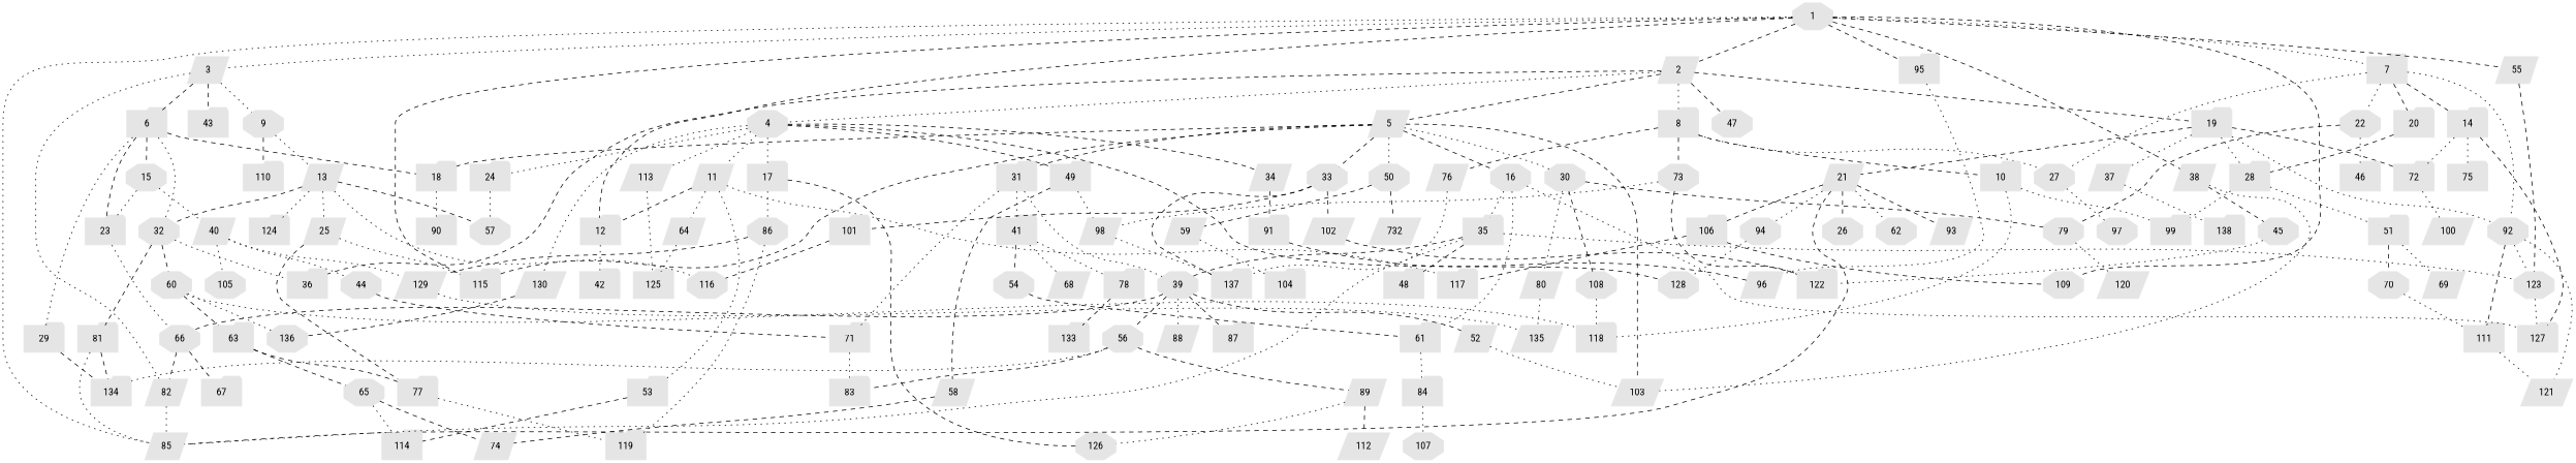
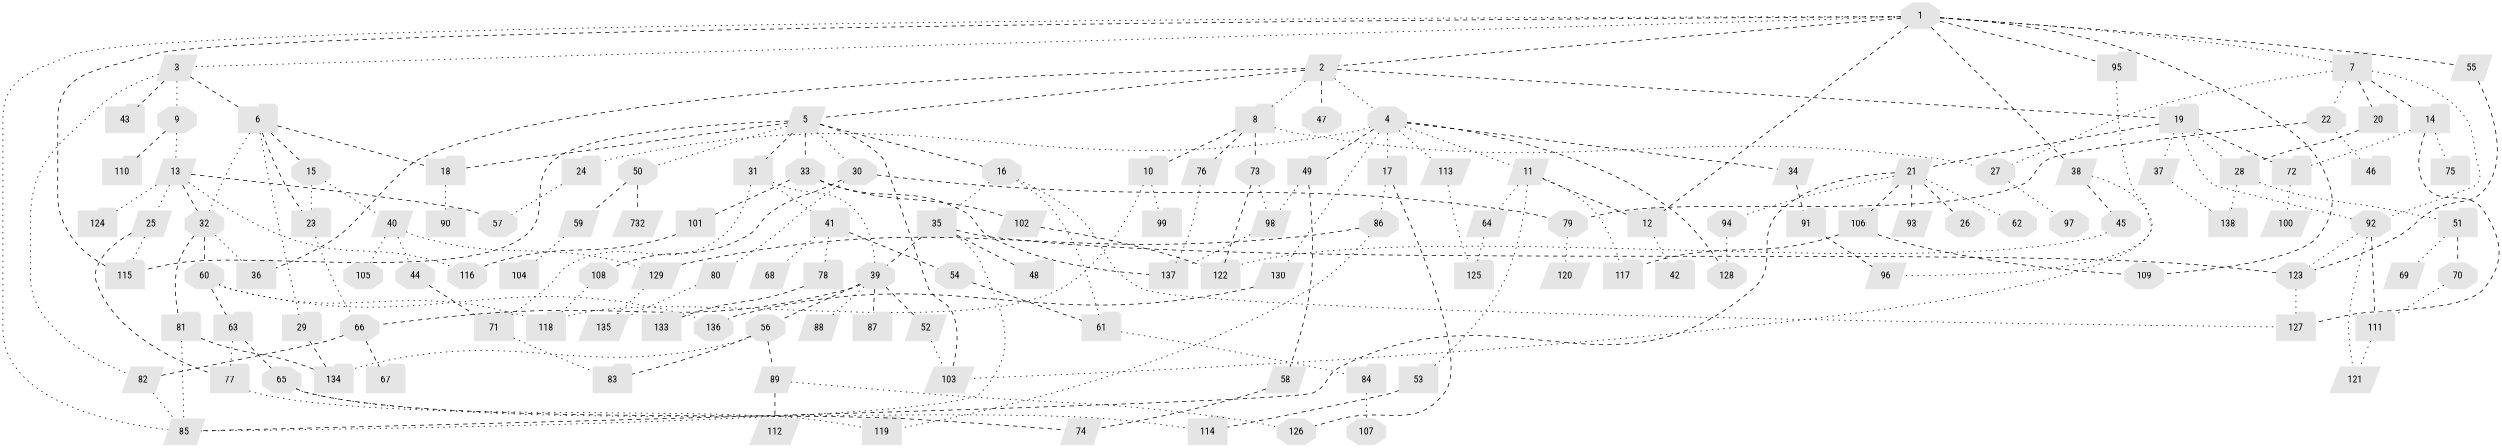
  graph {
    fontname="Roboto Condensed"
    node [color=gray90 fontname="Roboto Condensed" shape=folder style=filled]
    edge [fontname="Roboto Condensed" style=dotted]
    1 [shape=octagon]
    2 [shape=parallelogram]
    3 [shape=parallelogram]
    7
    12
    38 [shape=parallelogram]
    55 [shape=parallelogram]
    85 [shape=parallelogram]
    95
    109 [shape=octagon]
    115
    4 [shape=octagon]
    5 [shape=parallelogram]
    8
    19
    36
    47 [shape=octagon]
    6
    9 [shape=octagon]
    43
    82 [shape=parallelogram]
    14
    20
    22 [shape=octagon]
    27 [shape=octagon]
    92 [shape=octagon]
    42
    103 [shape=parallelogram]
    45 [shape=octagon]
    123 [shape=octagon]
    96 [shape=parallelogram]
    11 [shape=parallelogram]
    17
    24
    34 [shape=parallelogram]
    49
    113 [shape=parallelogram]
    128 [shape=octagon]
    130 [shape=parallelogram]
    16 [shape=octagon]
    18
    30 [shape=octagon]
    31
    33 [shape=octagon]
    50 [shape=octagon]
    10
    73 [shape=octagon]
    76 [shape=parallelogram]
    72
    21 [shape=parallelogram]
    28
    37 [shape=parallelogram]
    15 [shape=octagon]
    23
    29
    32 [shape=octagon]
    13 [shape=parallelogram]
    110
    53
    64 [shape=parallelogram]
    117
    86 [shape=octagon]
    126 [shape=octagon]
    57 [shape=octagon]
    91
    58 [shape=parallelogram]
    98 [shape=parallelogram]
    125
    136 [shape=octagon]
    127
    35
    61
    90
    79 [shape=octagon]
    80 [shape=parallelogram]
    108 [shape=octagon]
    39 [shape=octagon]
    41
    71
    101
    102 [shape=parallelogram]
    137
    59 [shape=parallelogram]
    n84 [label=732 shape=parallelogram]
    40 [shape=parallelogram]
    66 [shape=octagon]
    134
    60 [shape=octagon]
    81
    75
    46
    97 [shape=octagon]
    111
    121 [shape=parallelogram]
    99
    118
    122
    25 [shape=parallelogram]
    116 [shape=octagon]
    124
    114
    77
    100 [shape=parallelogram]
    44 [shape=octagon]
    105 [shape=octagon]
    129 [shape=parallelogram]
    48
    84
    119
    26 [shape=octagon]
    62 [shape=octagon]
    93 [shape=parallelogram]
    94 [shape=octagon]
    106
    51
    138
    120 [shape=parallelogram]
    67
    69 [shape=parallelogram]
    70 [shape=octagon]
    135 [shape=parallelogram]
    52 [shape=parallelogram]
    56 [shape=octagon]
    87
    88 [shape=parallelogram]
    54 [shape=octagon]
    68 [shape=parallelogram]
    78
    83
    63
    89 [shape=parallelogram]
    133
    74 [shape=parallelogram]
    104
    112 [shape=parallelogram]
    65 [shape=octagon]
    107 [shape=octagon]
    1 -- 2 [style=dashed]
    1 -- 3
    1 -- 7
    1 -- 12 [style=dashed]
    1 -- 38 [style=dashed]
    1 -- 55 [style=dashed]
    1 -- 85
    1 -- 95 [style=dashed]
    1 -- 109 [style=dashed]
    1 -- 115 [style=dashed]
    2 -- 4
    2 -- 5 [style=dashed]
    2 -- 8
    2 -- 19 [style=dashed]
    2 -- 36 [style=dashed]
    2 -- 47 [style=dashed]
    3 -- 6 [style=dashed]
    3 -- 9
    3 -- 43 [style=dashed]
    3 -- 82
    7 -- 14 [style=dashed]
    7 -- 20 [style=dashed]
    7 -- 22
    7 -- 27
    7 -- 92
    12 -- 42
    38 -- 103
    38 -- 45 [style=dashed]
    55 -- 123 [style=dashed]
    95 -- 96
    4 -- 11
    4 -- 17
    4 -- 24
    4 -- 34 [style=dashed]
    4 -- 49 [style=dashed]
    4 -- 113
    4 -- 128 [style=dashed]
    4 -- 130
    5 -- 115 [style=dashed]
    5 -- 103 [style=dashed]
    5 -- 16 [style=dashed]
    5 -- 18 [style=dashed]
    5 -- 30
    5 -- 31 [style=dashed]
    5 -- 33 [style=dashed]
    5 -- 50
    8 -- 27
    8 -- 10 [style=dashed]
    8 -- 73 [style=dashed]
    8 -- 76 [style=dashed]
    19 -- 92
    19 -- 72 [style=dashed]
    19 -- 21 [style=dashed]
    19 -- 28
    19 -- 37
    6 -- 18 [style=dashed]
    6 -- 15 [style=dashed]
    6 -- 23 [style=dashed]
    6 -- 29
    6 -- 32
    9 -- 13
    9 -- 110 [style=dashed]
    82 -- 85
    14 -- 72
    14 -- 127 [style=dashed]
    14 -- 75
    20 -- 28 [style=dashed]
    22 -- 79 [style=dashed]
    22 -- 46
    27 -- 97
    92 -- 123
    92 -- 111 [style=dashed]
    92 -- 121
    45 -- 122
    123 -- 127
    11 -- 12 [style=dashed]
    11 -- 53
    11 -- 64
    11 -- 117
    17 -- 86
    17 -- 126 [style=dashed]
    24 -- 57
    34 -- 91 [style=dashed]
    49 -- 58 [style=dashed]
    49 -- 98
    113 -- 125
    130 -- 136 [style=dashed]
    16 -- 127
    16 -- 35
    16 -- 61
    18 -- 90
    30 -- 79 [style=dashed]
    30 -- 80
    30 -- 108 [style=dashed]
    31 -- 39
    31 -- 41
    31 -- 71
    33 -- 101 [style=dashed]
    33 -- 102 [style=dashed]
    33 -- 137 [style=dashed]
    50 -- 59 [style=dashed]
    50 -- n84 [style=dashed]
    10 -- 99
    10 -- 118
    73 -- 98
    73 -- 122 [style=dashed]
    76 -- 137
    72 -- 100
    21 -- 85 [style=dashed]
    21 -- 26 [style=dashed]
    21 -- 62
    21 -- 93 [style=dashed]
    21 -- 94
    21 -- 106 [style=dashed]
-   28 -- 99
+   28 -- 138
    28 -- 51
    37 -- 138
    15 -- 23
    15 -- 40
    23 -- 66
    29 -- 134 [style=dashed]
    32 -- 36
    32 -- 60 [style=dashed]
    32 -- 81 [style=dashed]
    13 -- 32 [style=dashed]
    13 -- 57 [style=dashed]
    13 -- 25
    13 -- 116
    13 -- 124
    53 -- 114 [style=dashed]
    64 -- 125
    86 -- 129 [style=dashed]
    86 -- 119
    91 -- 96 [style=dashed]
    58 -- 74 [style=dashed]
    98 -- 137
    35 -- 85
-   35 -- 123
+   35 -- 123 [style=dashed]
    35 -- 39 [style=dashed]
    35 -- 48 [style=dashed]
    61 -- 84
    79 -- 120
    80 -- 135
    108 -- 118
    39 -- 66 [style=dashed]
    39 -- 52 [style=dashed]
    39 -- 56 [style=dashed]
    39 -- 87 [style=dashed]
    39 -- 88
    41 -- 54 [style=dashed]
    41 -- 68
    41 -- 78
    71 -- 83
    101 -- 116 [style=dashed]
    102 -- 122 [style=dashed]
    59 -- 104
    40 -- 44
    40 -- 105
    40 -- 129
    66 -- 82 [style=dashed]
    66 -- 67 [style=dashed]
    60 -- 136
    60 -- 118
    60 -- 63 [style=dashed]
    81 -- 85
    81 -- 134 [style=dashed]
    111 -- 121
    25 -- 115
    25 -- 77 [style=dashed]
    77 -- 119
    44 -- 71 [style=dashed]
    129 -- 135
    84 -- 107
    94 -- 128
    106 -- 109 [style=dashed]
    106 -- 117 [style=dashed]
    51 -- 69
    51 -- 70 [style=dashed]
    70 -- 111
    52 -- 103
    56 -- 134
    56 -- 83 [style=dashed]
    56 -- 89 [style=dashed]
    54 -- 61 [style=dashed]
    78 -- 133 [style=dashed]
-   63 -- 77 [style=dashed]
+   63 -- 77
    63 -- 65 [style=dashed]
    89 -- 126
    89 -- 112 [style=dashed]
    65 -- 114
    65 -- 74 [style=dashed]
  }
